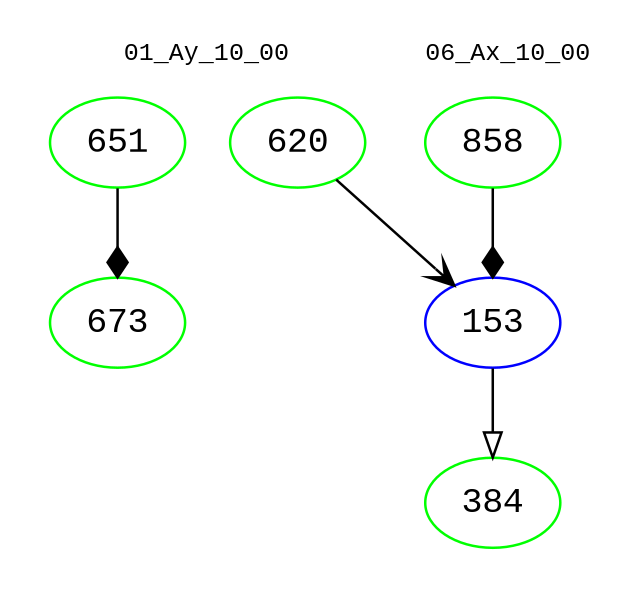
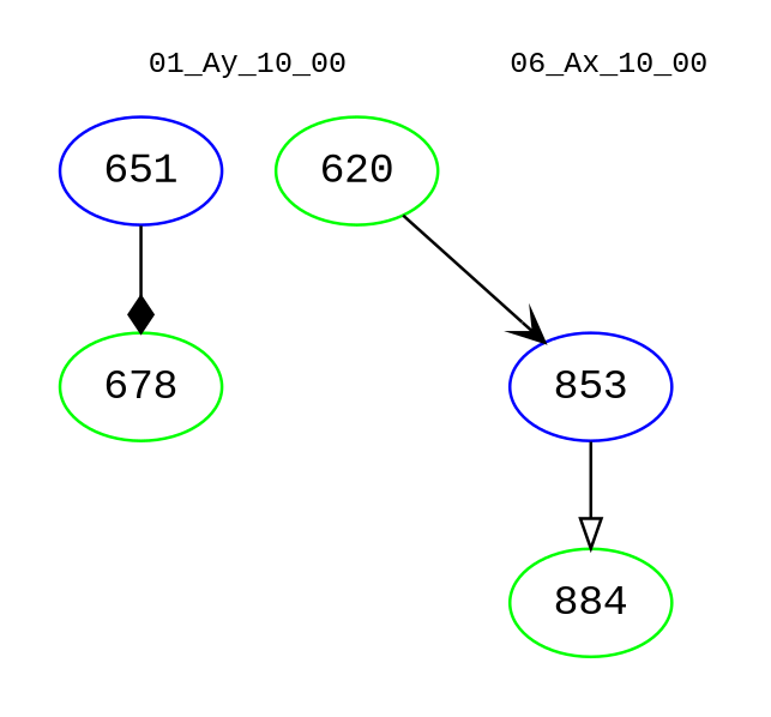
  digraph {
    fontname="Liberation Mono"
    node [color=green fontname="Liberation Mono"]
    edge [arrowhead=diamond color=black fontname="Liberation Mono"]
    n1 [label=620]
-   n2 [label=651]
-   n3 [label=673]
-   n4 [label=858]
-   n5 [color=blue label=153]
-   n6 [label=384]
+   n2 [color=blue label=651]
+   n3 [label=678]
+   n5 [color=blue label=853]
+   n6 [label=884]
    subgraph cluster_1 {
      color=white
      fontsize=10
      label="01_Ay_10_00"
      n1
      n2
      n3
    }
    subgraph cluster_2 {
      color=white
      fontsize=10
      label="06_Ax_10_00"
-     n4
      n5
      n6
    }
    n1 -> n5 [arrowhead=vee]
    n2 -> n3
-   n4 -> n5
    n5 -> n6 [arrowhead=onormal]
  }
